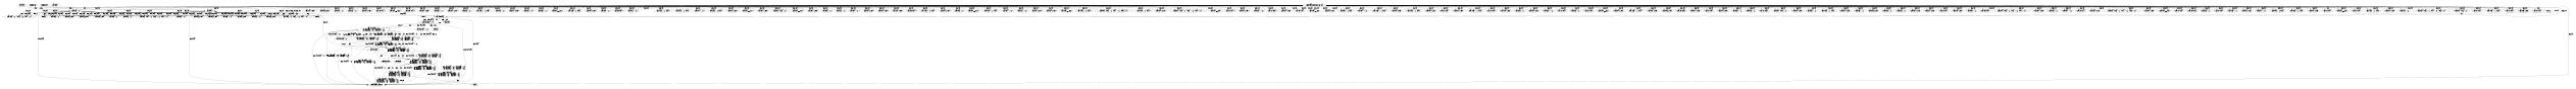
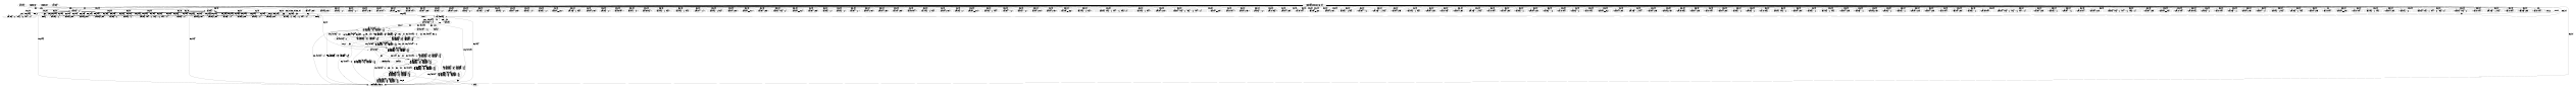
  digraph {
    n1 [label="(Call,(llint)buf[5])"]
    n2 [label="(Call,(llint)buf[5] << 24)"]
    n3 [label="(MethodReturn,static int)"]
    n4 [label="(Call,buf[5])"]
    n5 [label="(Call,((llint)buf[5] << 24)|\n \t\t\t\t((llint)buf[6] << 32) | ((llint)buf[7] << 40)|\n \t\t\t\t((llint)buf[8] << 48) | ((llint)buf[9] << 56))"]
    n6 [label="(Literal,24)"]
    n7 [label="(Call,buf[5] << 8)"]
    n8 [label="(Call,(buf[5] << 8) | (buf[6] << 16) | (buf[7] << 24))"]
    n9 [label="(Call,buf[5] & 0x0f)"]
    n10 [label="(Call,buf[5] & 0x0f)"]
    n11 [label="(Call,buf[5] & 0x0f)"]
    n12 [label="(Call,buf[5] << 8)"]
    n13 [label="(Call,buf[5] << 24)"]
    n14 [label="(Call,buf[5] & 0x0f)"]
    n15 [label="(Call,buf[5] << 8)"]
    n16 [label="(Call,buf[5] & 0x0f)"]
    n17 [label="(Literal,8)"]
    n18 [label="(Call,buf[5] << 8)"]
    n19 [label="(Call,buf[5] | (buf[4] << 8) | (buf[3] << 16) | (buf[2] << 24))"]
    n20 [label="(Call,buf[5] << 24)"]
    n21 [label="(Call,buf[5] & 0x0f)"]
    n22 [label="(Call,buf[5] & 0x0f)"]
    n23 [label="(Call,buf[5] << 24)"]
    n24 [label="(MethodParameterIn,const ut8 *buf)"]
    n25 [label="(Call,buf[5] << 8)"]
    n26 [label="(Call,buf[4] & 0xf0)"]
    n27 [label="(Call,buf[5] & 0xf0)"]
    n28 [label="(Call,buf[3] << 8)"]
    n29 [label="(Call,buf[3] << 8)"]
    n30 [label="(Call,buf[4] & 0xf0)"]
    n31 [label="(Call,(int) buf[1])"]
    n32 [label="(Call,buf[0] == 0x25)"]
    n33 [label="(Call,(char) buf[1])"]
    n34 [label="(Call,buf[4] & 0x0f)"]
    n35 [label="(Call,buf[3] << 8)"]
    n36 [label="(Call,buf[1] & 0x0f)"]
    n37 [label="(Call,buf[3] << 8)"]
    n38 [label="(Call,(buf[3] << 8) | buf[2])"]
    n39 [label="(Call,buf[3] << 8)"]
    n40 [label="(Call,buf[4] & 0xf0)"]
    n41 [label="(Call,buf[3] << 24)"]
    n42 [label="(Call,buf[3] << 8)"]
    n43 [label="(Call,buf[0] == 0x1c)"]
    n44 [label="(Call,(buf[3]<<8) | buf[2])"]
    n45 [label="(Call,buf[4] & 0x0f)"]
    n46 [label="(Call,buf[3] << 8)"]
    n47 [label="(Call,(llint)buf[7])"]
    n48 [label="(Call,buf[2] << 24)"]
+   n49 [label="(Call,(llint)buf[8])"]
    n50 [label="(Call,(buf[3] << 8) | buf[2])"]
    n51 [label="(Call,(buf[3] << 8) | buf[2])"]
    n52 [label="(Call,buf[7] << 24)"]
    n53 [label="(Call,buf[3] << 8 | buf[2])"]
    n54 [label="(Call,buf[1] & 0x0f)"]
    n55 [label="(Call,buf[0] == 0x17)"]
    n56 [label="(Call,buf[1] & 0x0f)"]
    n57 [label="(Call,buf[2] | (buf[3] << 8))"]
    n58 [label="(Call,buf[0] == 0x24)"]
    n59 [label="(Call,buf[1] & 0xf0)"]
    n60 [label="(Call,buf[3] << 8)"]
    n61 [label="(Call,buf[3] << 8)"]
    n62 [label="(Call,buf[4] << 8)"]
    n63 [label="(Call,(llint)buf[2])"]
    n64 [label="(Call,buf[4] & 0x0f)"]
    n65 [label="(Call,buf[4] & 0xf0)"]
    n66 [label="(Call,buf[1] & 0xf0)"]
    n67 [label="(Call,(llint)buf[4])"]
    n68 [label="(Call,(buf[3] << 8) | buf[2])"]
    n69 [label="(Call,buf[4] & 0x0f)"]
    n70 [label="(Call,buf[3]<<8)"]
    n71 [label="(Call,buf[0] == 0x1f)"]
    n72 [label="(Call,(buf[5] << 8) | buf[4])"]
    n73 [label="(Call,buf[4] << 16)"]
    n74 [label="(Call,buf[2] << 16)"]
    n75 [label="(Call,buf[1] & 0x0f)"]
    n76 [label="(Call,buf[4] & 0xf0)"]
    n77 [label="(Call,buf[0] == 0x23)"]
    n78 [label="(Call,(buf[3] << 8) | buf[2])"]
    n79 [label="(Call,buf[2] | (buf[3] << 8) | (buf[4] << 16) | (buf[5] << 24))"]
    n80 [label="(Call,(buf[5] << 8) | buf[4])"]
    n81 [label="(Call,buf[4] & 0x0f)"]
    n82 [label="(Call,buf[4] | (buf[5] << 8) | (buf[6] << 16) | (buf[7] << 24))"]
    n83 [label="(Call,buf[0] == 0x19)"]
    n84 [label="(Call,(int) buf[1])"]
    n85 [label="(Call,buf[1] & 0xf0)"]
    n86 [label="(Call,buf[3] << 16)"]
    n87 [label="(Call,(int) buf[3])"]
    n88 [label="(Call,buf[4] & 0xf0)"]
    n89 [label="(Call,(int) buf[1])"]
    n90 [label="(Call,buf[0] == 0x20)"]
    n91 [label="(Call,buf[4] & 0x0f)"]
    n92 [label="(Call,buf[3] << 8 | buf[2])"]
    n93 [label="(Call,buf[4] << 16)"]
    n94 [label="(Call,(buf[3] << 8) | buf[2])"]
    n95 [label="(Call,buf[4] & 0xf0)"]
    n96 [label="(Call,(buf[3] << 8) | buf[2])"]
    n97 [label="(Call,buf[4] & 0xf0)"]
    n98 [label="(Call,(int) buf[2])"]
    n99 [label="(Call,buf[1] & 0xf0)"]
    n100 [label="(Call,(buf[3] << 8) | buf[2])"]
    n101 [label="(Call,(int) buf[1])"]
    n102 [label="(Call,buf[4] & 0x0f)"]
    n103 [label="(Call,buf[3] << 8)"]
    n104 [label="(Call,buf[4] & 0xf0)"]
    n105 [label="(Call,buf[6] << 16)"]
    n106 [label="(Call,(int) buf[1])"]
    n107 [label="(Call,buf[3] << 8)"]
    n108 [label="(Call,(int) buf[2])"]
    n109 [label="(Call,buf[0] == 0x22)"]
    n110 [label="(Call,buf[4] & 0x0f)"]
    n111 [label="(Call,(buf[5] << 8) | buf[4])"]
    n112 [label="(Call,buf[1] & 0xf0)"]
    n113 [label="(Call,buf[5] & 0xf0)"]
    n114 [label="(Call,(llint)buf[3])"]
    n115 [label="(Call,buf[1] & 0x0f)"]
    n116 [label="(Call,(int) buf[1])"]
    n117 [label="(Call,buf[4] & 0x0f)"]
    n118 [label="(Call,buf[3] << 8)"]
    n119 [label="(Call,buf[3] << 8)"]
    n120 [label="(Call,(int) buf[3])"]
    n121 [label="(Call,buf[2] | (buf[3] << 8))"]
    n122 [label="(Call,buf[4] & 0x0f)"]
    n123 [label="(Call,buf[3] << 8)"]
    n124 [label="(Call,(buf[3] << 8) | buf[2])"]
    n125 [label="(Call,buf[4] & 0xf0)"]
    n126 [label="(Call,buf[3] << 8)"]
    n127 [label="(Call,buf[5] & 0xf0)"]
    n128 [label="(Call,buf[3] << 8)"]
    n129 [label="(Call,buf[3] << 8)"]
    n130 [label="(Call,buf[1] & 0x0f)"]
    n131 [label="(Call,buf[4] & 0x0f)"]
    n132 [label="(Call,(int) buf[1])"]
    n133 [label="(Call,buf[4] & 0x0f)"]
    n134 [label="(Call,buf[3] << 8)"]
    n135 [label="(Call,(llint)buf[9])"]
    n136 [label="(Call,buf[4] | (buf[5] << 8) | (buf[6] << 16) | (buf[7] << 24))"]
    n137 [label="(Call,buf[1] & 0xf0)"]
    n138 [label="(Call,buf[3] << 8)"]
    n139 [label="(Call,buf[4] << 16)"]
    n140 [label="(Call,(int) buf[1])"]
    n141 [label="(Call,buf[4] & 0x0f)"]
    n142 [label="(Call,buf[2] | (buf[3] << 8) | (buf[4] << 16) | (buf[5] << 24))"]
    n143 [label="(Call,buf[1] & 0x0f)"]
    n144 [label="(Call,buf[0] == 0x1a)"]
    n145 [label="(Call,(int) buf[1])"]
    n146 [label="(Call,(llint)buf[6])"]
    n147 [label="(Call,buf[3] << 8)"]
    n148 [label="(Call,(int) buf[1])"]
    n149 [label="(Call,buf[3] << 8)"]
    n150 [label="(Call,buf[1] & 0xf0)"]
    n151 [label="(Call,buf[7] << 24)"]
    n152 [label="(Call,buf[3] << 8 | buf[2])"]
    n153 [label="(Call,(buf[3] << 8) | buf[2])"]
    n154 [label="(Call,buf[1] & 0xf0)"]
    n155 [label="(Call,(int) buf[1])"]
    n156 [label="(Call,buf[0] == 0x00)"]
    n157 [label="(Call,(int) buf[1])"]
    n158 [label="(Call,(buf[3] << 8) | buf[2])"]
    n159 [label="(Call,buf[1] & 0x0f)"]
    n160 [label="(Call,buf[6] << 16)"]
    n161 [label="(Call,buf[2] | (buf[3] << 8) | (buf[4] << 16) | (buf[5] << 24))"]
    n162 [label="(Call,buf[2] | (buf[3] << 8))"]
    n163 [label="(Call,(int) buf[1])"]
    n164 [label="(Call,(buf[3] << 8) | buf[2])"]
    n165 [label="(Call,(int) buf[1])"]
    n166 [label="(Call,buf[5] & 0xf0)"]
    n167 [label="(Call,(int) buf[1])"]
    1000122
    n169 [label="(Call,(buf[5] << 8) | (buf[6] << 16) | (buf[7] << 24))"]
    n170 [label="(Literal,8)"]
    n171 [label="(Call,(llint)buf[2] | ((llint)buf[3] << 8)|\n\t\t\t\t((llint)buf[4] << 16) | ((llint)buf[5] << 24)|\n \t\t\t\t((llint)buf[6] << 32) | ((llint)buf[7] << 40)|\n \t\t\t\t((llint)buf[8] << 48) | ((llint)buf[9] << 56))"]
    n172 [label="(Call,((llint)buf[4] << 16) | ((llint)buf[5] << 24)|\n \t\t\t\t((llint)buf[6] << 32) | ((llint)buf[7] << 40)|\n \t\t\t\t((llint)buf[8] << 48) | ((llint)buf[9] << 56))"]
    n173 [label="(Call,((llint)buf[6] << 32) | ((llint)buf[7] << 40)|\n \t\t\t\t((llint)buf[8] << 48) | ((llint)buf[9] << 56))"]
    n174 [label="(Call,((llint)buf[3] << 8)|\n\t\t\t\t((llint)buf[4] << 16) | ((llint)buf[5] << 24)|\n \t\t\t\t((llint)buf[6] << 32) | ((llint)buf[7] << 40)|\n \t\t\t\t((llint)buf[8] << 48) | ((llint)buf[9] << 56))"]
    n175 [label="(Call,lB = (llint)buf[2] | ((llint)buf[3] << 8)|\n\t\t\t\t((llint)buf[4] << 16) | ((llint)buf[5] << 24)|\n \t\t\t\t((llint)buf[6] << 32) | ((llint)buf[7] << 40)|\n \t\t\t\t((llint)buf[8] << 48) | ((llint)buf[9] << 56))"]
    n176 [label="(Block,)"]
    n177 [label="(Identifier,buf)"]
-   n178 [label="(Identifier,lB)"]
+   n178 [label="(Literal,lB)"]
    n179 [label="(Call,buf[5])"]
    n180 [label="(Identifier,buf)"]
    n181 [label="(Call,(llint)buf[4] << 16)"]
    n182 [label="(Call,buf[5])"]
    n183 [label="(Call,(llint)buf[3] << 8)"]
    n184 [label="(Identifier,strasm)"]
    1000709
    1000717
    n1 -> n2 [label="AST: "]
    n1 -> n2 [label="DDG: buf[5]"]
    n1 -> n3 [label="DDG: buf[5]"]
    n1 -> n4 [label="CFG: "]
    n2 -> n3 [label="DDG: (llint)buf[5]"]
    n2 -> n5 [label="AST: "]
    n2 -> n5 [label="DDG: (llint)buf[5]"]
    n2 -> n5 [label="DDG: 24"]
    n2 -> n6 [label="CFG: "]
    n4 -> n1 [label="AST: "]
    n5 -> n3 [label="DDG: ((llint)buf[6] << 32) | ((llint)buf[7] << 40)|\n \t\t\t\t((llint)buf[8] << 48) | ((llint)buf[9] << 56)"]
    n5 -> n3 [label="DDG: (llint)buf[5] << 24"]
    n5 -> n172 [label="AST: "]
    n5 -> n172 [label="DDG: (llint)buf[5] << 24"]
    n5 -> n172 [label="DDG: ((llint)buf[6] << 32) | ((llint)buf[7] << 40)|\n \t\t\t\t((llint)buf[8] << 48) | ((llint)buf[9] << 56)"]
    n5 -> n173 [label="CFG: "]
    n6 -> n1 [label="CFG: "]
    n6 -> n2 [label="AST: "]
    n7 -> n1 [label="DDG: buf[5]"]
    n7 -> n3 [label="DDG: buf[5]"]
    n7 -> n8 [label="AST: "]
    n7 -> n8 [label="DDG: buf[5]"]
    n7 -> n8 [label="DDG: 8"]
    n7 -> n9 [label="DDG: buf[5]"]
    n7 -> n10 [label="DDG: buf[5]"]
    n7 -> n11 [label="DDG: buf[5]"]
    n7 -> n12 [label="DDG: buf[5]"]
    n7 -> n13 [label="DDG: buf[5]"]
    n7 -> n14 [label="DDG: buf[5]"]
    n7 -> n15 [label="DDG: buf[5]"]
    n7 -> n16 [label="DDG: buf[5]"]
    n7 -> n17 [label="CFG: "]
    n7 -> n18 [label="DDG: buf[5]"]
    n7 -> n19 [label="DDG: buf[5]"]
    n7 -> n20 [label="DDG: buf[5]"]
    n7 -> n21 [label="DDG: buf[5]"]
    n7 -> n22 [label="DDG: buf[5]"]
    n7 -> n23 [label="DDG: buf[5]"]
    n17 -> n7 [label="AST: "]
    n24 -> n1 [label="DDG: buf"]
    n24 -> n3 [label="DDG: buf"]
    n24 -> n7 [label="DDG: buf"]
    n24 -> n9 [label="DDG: buf"]
    n24 -> n10 [label="DDG: buf"]
    n24 -> n11 [label="DDG: buf"]
    n24 -> n12 [label="DDG: buf"]
    n24 -> n13 [label="DDG: buf"]
    n24 -> n14 [label="DDG: buf"]
    n24 -> n15 [label="DDG: buf"]
    n24 -> n16 [label="DDG: buf"]
    n24 -> n18 [label="DDG: buf"]
    n24 -> n19 [label="DDG: buf"]
    n24 -> n20 [label="DDG: buf"]
    n24 -> n21 [label="DDG: buf"]
    n24 -> n22 [label="DDG: buf"]
    n24 -> n23 [label="DDG: buf"]
    n24 -> n25 [label="DDG: buf"]
    n24 -> n26 [label="DDG: buf"]
    n24 -> n27 [label="DDG: buf"]
    n24 -> n28 [label="DDG: buf"]
    n24 -> n29 [label="DDG: buf"]
    n24 -> n30 [label="DDG: buf"]
    n24 -> n31 [label="DDG: buf"]
    n24 -> n32 [label="DDG: buf"]
    n24 -> n33 [label="DDG: buf"]
    n24 -> n34 [label="DDG: buf"]
    n24 -> n35 [label="DDG: buf"]
    n24 -> n36 [label="DDG: buf"]
    n24 -> n37 [label="DDG: buf"]
    n24 -> n38 [label="DDG: buf"]
    n24 -> n39 [label="DDG: buf"]
    n24 -> n40 [label="DDG: buf"]
    n24 -> n41 [label="DDG: buf"]
    n24 -> n42 [label="DDG: buf"]
    n24 -> n43 [label="DDG: buf"]
    n24 -> n44 [label="DDG: buf"]
    n24 -> n45 [label="DDG: buf"]
    n24 -> n46 [label="DDG: buf"]
    n24 -> n47 [label="DDG: buf"]
    n24 -> n48 [label="DDG: buf"]
+   n24 -> n49 [label="DDG: buf"]
    n24 -> n50 [label="DDG: buf"]
    n24 -> n51 [label="DDG: buf"]
    n24 -> n52 [label="DDG: buf"]
    n24 -> n53 [label="DDG: buf"]
    n24 -> n54 [label="DDG: buf"]
    n24 -> n55 [label="DDG: buf"]
    n24 -> n56 [label="DDG: buf"]
    n24 -> n57 [label="DDG: buf"]
    n24 -> n58 [label="DDG: buf"]
    n24 -> n59 [label="DDG: buf"]
    n24 -> n60 [label="DDG: buf"]
    n24 -> n61 [label="DDG: buf"]
    n24 -> n62 [label="DDG: buf"]
    n24 -> n63 [label="DDG: buf"]
    n24 -> n64 [label="DDG: buf"]
    n24 -> n65 [label="DDG: buf"]
    n24 -> n66 [label="DDG: buf"]
    n24 -> n67 [label="DDG: buf"]
    n24 -> n68 [label="DDG: buf"]
    n24 -> n69 [label="DDG: buf"]
    n24 -> n70 [label="DDG: buf"]
    n24 -> n71 [label="DDG: buf"]
    n24 -> n72 [label="DDG: buf"]
    n24 -> n73 [label="DDG: buf"]
    n24 -> n74 [label="DDG: buf"]
    n24 -> n75 [label="DDG: buf"]
    n24 -> n76 [label="DDG: buf"]
    n24 -> n77 [label="DDG: buf"]
    n24 -> n78 [label="DDG: buf"]
    n24 -> n79 [label="DDG: buf"]
    n24 -> n80 [label="DDG: buf"]
    n24 -> n81 [label="DDG: buf"]
    n24 -> n82 [label="DDG: buf"]
    n24 -> n83 [label="DDG: buf"]
    n24 -> n84 [label="DDG: buf"]
    n24 -> n85 [label="DDG: buf"]
    n24 -> n86 [label="DDG: buf"]
    n24 -> n87 [label="DDG: buf"]
    n24 -> n88 [label="DDG: buf"]
    n24 -> n89 [label="DDG: buf"]
    n24 -> n90 [label="DDG: buf"]
    n24 -> n91 [label="DDG: buf"]
    n24 -> n92 [label="DDG: buf"]
    n24 -> n93 [label="DDG: buf"]
    n24 -> n94 [label="DDG: buf"]
    n24 -> n95 [label="DDG: buf"]
    n24 -> n96 [label="DDG: buf"]
    n24 -> n97 [label="DDG: buf"]
    n24 -> n98 [label="DDG: buf"]
    n24 -> n99 [label="DDG: buf"]
    n24 -> n100 [label="DDG: buf"]
    n24 -> n101 [label="DDG: buf"]
    n24 -> n102 [label="DDG: buf"]
    n24 -> n103 [label="DDG: buf"]
    n24 -> n104 [label="DDG: buf"]
    n24 -> n105 [label="DDG: buf"]
    n24 -> n106 [label="DDG: buf"]
    n24 -> n107 [label="DDG: buf"]
    n24 -> n108 [label="DDG: buf"]
    n24 -> n109 [label="DDG: buf"]
    n24 -> n110 [label="DDG: buf"]
    n24 -> n111 [label="DDG: buf"]
    n24 -> n112 [label="DDG: buf"]
    n24 -> n113 [label="DDG: buf"]
    n24 -> n114 [label="DDG: buf"]
    n24 -> n115 [label="DDG: buf"]
    n24 -> n116 [label="DDG: buf"]
    n24 -> n117 [label="DDG: buf"]
    n24 -> n118 [label="DDG: buf"]
    n24 -> n119 [label="DDG: buf"]
    n24 -> n120 [label="DDG: buf"]
    n24 -> n121 [label="DDG: buf"]
    n24 -> n122 [label="DDG: buf"]
    n24 -> n123 [label="DDG: buf"]
    n24 -> n124 [label="DDG: buf"]
    n24 -> n125 [label="DDG: buf"]
    n24 -> n126 [label="DDG: buf"]
    n24 -> n127 [label="DDG: buf"]
    n24 -> n128 [label="DDG: buf"]
    n24 -> n129 [label="DDG: buf"]
    n24 -> n130 [label="DDG: buf"]
    n24 -> n131 [label="DDG: buf"]
    n24 -> n132 [label="DDG: buf"]
    n24 -> n133 [label="DDG: buf"]
    n24 -> n134 [label="DDG: buf"]
    n24 -> n135 [label="DDG: buf"]
    n24 -> n136 [label="DDG: buf"]
    n24 -> n137 [label="DDG: buf"]
    n24 -> n138 [label="DDG: buf"]
    n24 -> n139 [label="DDG: buf"]
    n24 -> n140 [label="DDG: buf"]
    n24 -> n141 [label="DDG: buf"]
    n24 -> n142 [label="DDG: buf"]
    n24 -> n143 [label="DDG: buf"]
    n24 -> n144 [label="DDG: buf"]
    n24 -> n145 [label="DDG: buf"]
    n24 -> n146 [label="DDG: buf"]
    n24 -> n147 [label="DDG: buf"]
    n24 -> n148 [label="DDG: buf"]
    n24 -> n149 [label="DDG: buf"]
    n24 -> n150 [label="DDG: buf"]
    n24 -> n151 [label="DDG: buf"]
    n24 -> n152 [label="DDG: buf"]
    n24 -> n153 [label="DDG: buf"]
    n24 -> n154 [label="DDG: buf"]
    n24 -> n155 [label="DDG: buf"]
    n24 -> n156 [label="AST: "]
    n24 -> n157 [label="DDG: buf"]
    n24 -> n158 [label="DDG: buf"]
    n24 -> n159 [label="DDG: buf"]
    n24 -> n160 [label="DDG: buf"]
    n24 -> n161 [label="DDG: buf"]
    n24 -> n162 [label="DDG: buf"]
    n24 -> n163 [label="DDG: buf"]
    n24 -> n164 [label="DDG: buf"]
    n24 -> n165 [label="DDG: buf"]
    n24 -> n166 [label="DDG: buf"]
    n24 -> n167 [label="DDG: buf"]
    n24 -> 1000122 [label="AST: "]
    n25 -> n1 [label="DDG: buf[5]"]
    n25 -> n3 [label="DDG: buf[5]"]
    n25 -> n9 [label="DDG: buf[5]"]
    n25 -> n10 [label="DDG: buf[5]"]
    n25 -> n11 [label="DDG: buf[5]"]
    n25 -> n12 [label="DDG: buf[5]"]
    n25 -> n13 [label="DDG: buf[5]"]
    n25 -> n14 [label="DDG: buf[5]"]
    n25 -> n15 [label="DDG: buf[5]"]
    n25 -> n16 [label="DDG: buf[5]"]
    n25 -> n18 [label="DDG: buf[5]"]
    n25 -> n19 [label="DDG: buf[5]"]
    n25 -> n20 [label="DDG: buf[5]"]
    n25 -> n21 [label="DDG: buf[5]"]
    n25 -> n22 [label="DDG: buf[5]"]
    n25 -> n23 [label="DDG: buf[5]"]
    n25 -> n169 [label="AST: "]
    n25 -> n169 [label="DDG: buf[5]"]
    n25 -> n169 [label="DDG: 8"]
    n25 -> n170 [label="CFG: "]
    n63 -> n171 [label="AST: "]
    n63 -> n171 [label="DDG: buf[2]"]
    n170 -> n25 [label="AST: "]
    n171 -> n3 [label="DDG: ((llint)buf[3] << 8)|\n\t\t\t\t((llint)buf[4] << 16) | ((llint)buf[5] << 24)|\n \t\t\t\t((llint)buf[6] << 32) | ((llint)buf[7] << 40)|\n \t\t\t\t((llint)buf[8] << 48) | ((llint)buf[9] << 56)"]
    n171 -> n3 [label="DDG: (llint)buf[2]"]
    n171 -> n174 [label="CFG: "]
    n171 -> n175 [label="AST: "]
    n171 -> n175 [label="DDG: (llint)buf[2]"]
    n171 -> n175 [label="DDG: ((llint)buf[3] << 8)|\n\t\t\t\t((llint)buf[4] << 16) | ((llint)buf[5] << 24)|\n \t\t\t\t((llint)buf[6] << 32) | ((llint)buf[7] << 40)|\n \t\t\t\t((llint)buf[8] << 48) | ((llint)buf[9] << 56)"]
    n172 -> n3 [label="DDG: (llint)buf[4] << 16"]
    n172 -> n3 [label="DDG: ((llint)buf[5] << 24)|\n \t\t\t\t((llint)buf[6] << 32) | ((llint)buf[7] << 40)|\n \t\t\t\t((llint)buf[8] << 48) | ((llint)buf[9] << 56)"]
    n172 -> n5 [label="CFG: "]
    n172 -> n174 [label="AST: "]
    n172 -> n174 [label="DDG: (llint)buf[4] << 16"]
    n172 -> n174 [label="DDG: ((llint)buf[5] << 24)|\n \t\t\t\t((llint)buf[6] << 32) | ((llint)buf[7] << 40)|\n \t\t\t\t((llint)buf[8] << 48) | ((llint)buf[9] << 56)"]
    n173 -> n5 [label="AST: "]
    n173 -> n5 [label="DDG: (llint)buf[6] << 32"]
    n173 -> n5 [label="DDG: ((llint)buf[7] << 40)|\n \t\t\t\t((llint)buf[8] << 48) | ((llint)buf[9] << 56)"]
    n174 -> n3 [label="DDG: ((llint)buf[4] << 16) | ((llint)buf[5] << 24)|\n \t\t\t\t((llint)buf[6] << 32) | ((llint)buf[7] << 40)|\n \t\t\t\t((llint)buf[8] << 48) | ((llint)buf[9] << 56)"]
    n174 -> n3 [label="DDG: (llint)buf[3] << 8"]
    n174 -> n171 [label="AST: "]
    n174 -> n171 [label="DDG: (llint)buf[3] << 8"]
    n174 -> n171 [label="DDG: ((llint)buf[4] << 16) | ((llint)buf[5] << 24)|\n \t\t\t\t((llint)buf[6] << 32) | ((llint)buf[7] << 40)|\n \t\t\t\t((llint)buf[8] << 48) | ((llint)buf[9] << 56)"]
    n174 -> n172 [label="CFG: "]
    n175 -> n3 [label="DDG: (llint)buf[2] | ((llint)buf[3] << 8)|\n\t\t\t\t((llint)buf[4] << 16) | ((llint)buf[5] << 24)|\n \t\t\t\t((llint)buf[6] << 32) | ((llint)buf[7] << 40)|\n \t\t\t\t((llint)buf[8] << 48) | ((llint)buf[9] << 56)"]
    n175 -> n3 [label="DDG: lB"]
    n175 -> n171 [label="CFG: "]
    n175 -> n176 [label="AST: "]
    n177 -> n7 [label="CFG: "]
    n178 -> n175 [label="AST: "]
    n179 -> n7 [label="AST: "]
    n180 -> n25 [label="CFG: "]
    n181 -> n172 [label="AST: "]
    n181 -> n172 [label="DDG: (llint)buf[4]"]
    n181 -> n172 [label="DDG: 16"]
    n182 -> n25 [label="AST: "]
    n183 -> n174 [label="AST: "]
    n183 -> n174 [label="DDG: (llint)buf[3]"]
    n183 -> n174 [label="DDG: 8"]
    n184 -> n175 [label="CFG: "]
    1000709 -> n1 [label="AST: "]
    1000717 -> n2 [label="CFG: "]
  }
